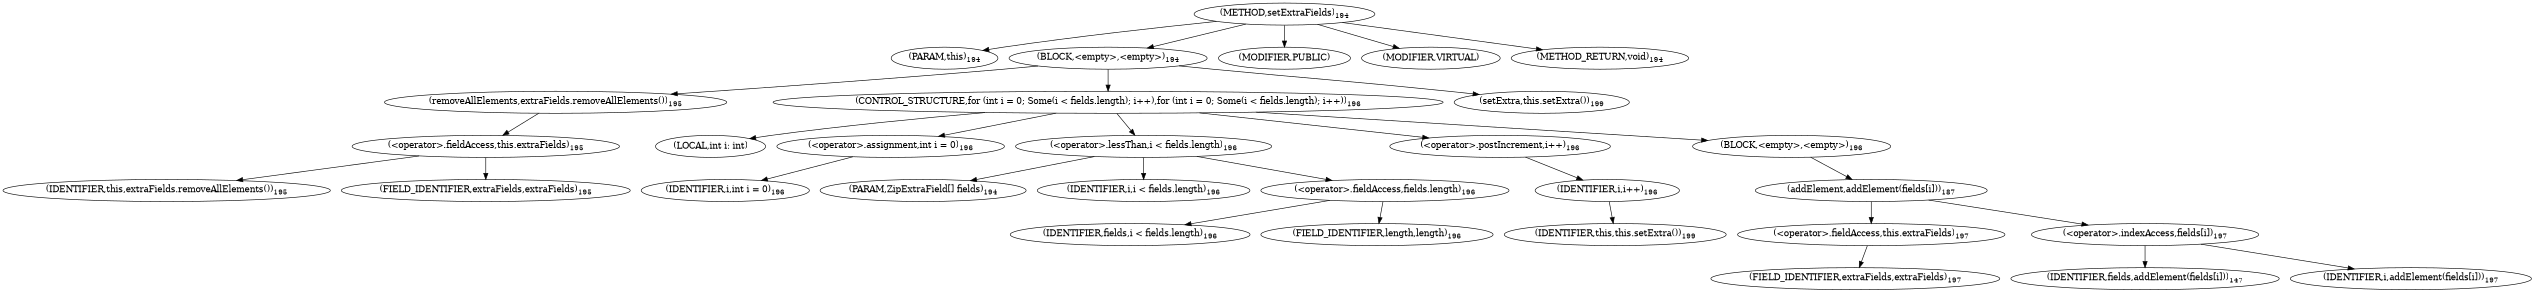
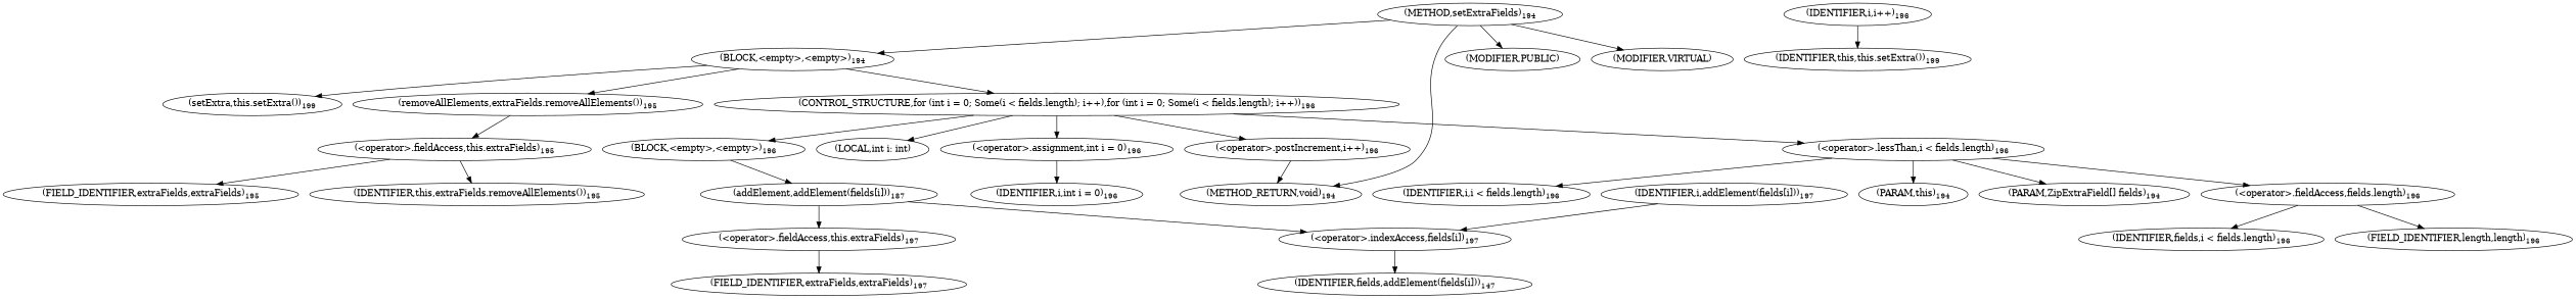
  digraph {
    n1 [label=<(METHOD,setExtraFields)<SUB>194</SUB>>]
    n2 [label=<(PARAM,this)<SUB>194</SUB>>]
    n3 [label=<(BLOCK,&lt;empty&gt;,&lt;empty&gt;)<SUB>194</SUB>>]
    n4 [label=<(MODIFIER,PUBLIC)>]
    n5 [label=<(MODIFIER,VIRTUAL)>]
    n6 [label=<(METHOD_RETURN,void)<SUB>194</SUB>>]
    n7 [label=<(PARAM,ZipExtraField[] fields)<SUB>194</SUB>>]
    n8 [label=<(removeAllElements,extraFields.removeAllElements())<SUB>195</SUB>>]
    n9 [label=<(CONTROL_STRUCTURE,for (int i = 0; Some(i &lt; fields.length); i++),for (int i = 0; Some(i &lt; fields.length); i++))<SUB>196</SUB>>]
    n10 [label=<(setExtra,this.setExtra())<SUB>199</SUB>>]
    n11 [label=<(&lt;operator&gt;.fieldAccess,this.extraFields)<SUB>195</SUB>>]
    n12 [label=<(LOCAL,int i: int)>]
    n13 [label=<(&lt;operator&gt;.assignment,int i = 0)<SUB>196</SUB>>]
    n14 [label=<(&lt;operator&gt;.lessThan,i &lt; fields.length)<SUB>196</SUB>>]
    n15 [label=<(&lt;operator&gt;.postIncrement,i++)<SUB>196</SUB>>]
    n16 [label=<(BLOCK,&lt;empty&gt;,&lt;empty&gt;)<SUB>196</SUB>>]
    n17 [label=<(IDENTIFIER,this,extraFields.removeAllElements())<SUB>195</SUB>>]
    n18 [label=<(FIELD_IDENTIFIER,extraFields,extraFields)<SUB>195</SUB>>]
    n19 [label=<(IDENTIFIER,i,int i = 0)<SUB>196</SUB>>]
    n20 [label=<(IDENTIFIER,i,i &lt; fields.length)<SUB>196</SUB>>]
    n21 [label=<(&lt;operator&gt;.fieldAccess,fields.length)<SUB>196</SUB>>]
    n22 [label=<(IDENTIFIER,i,i++)<SUB>196</SUB>>]
    n23 [label=<(addElement,addElement(fields[i]))<SUB>187</SUB>>]
    n24 [label=<(IDENTIFIER,fields,i &lt; fields.length)<SUB>196</SUB>>]
    n25 [label=<(FIELD_IDENTIFIER,length,length)<SUB>196</SUB>>]
    n26 [label=<(IDENTIFIER,this,this.setExtra())<SUB>199</SUB>>]
    n27 [label=<(&lt;operator&gt;.fieldAccess,this.extraFields)<SUB>197</SUB>>]
    n28 [label=<(&lt;operator&gt;.indexAccess,fields[i])<SUB>197</SUB>>]
    n29 [label=<(FIELD_IDENTIFIER,extraFields,extraFields)<SUB>197</SUB>>]
    n30 [label=<(IDENTIFIER,fields,addElement(fields[i]))<SUB>147</SUB>>]
    n31 [label=<(IDENTIFIER,i,addElement(fields[i]))<SUB>197</SUB>>]
-   n1 -> n2
+   n14 -> n2
    n1 -> n3
    n1 -> n4
    n1 -> n5
    n1 -> n6
    n3 -> n8
    n3 -> n9
    n3 -> n10
    n8 -> n11
    n9 -> n12
    n9 -> n13
    n9 -> n14
    n9 -> n15
    n9 -> n16
    n11 -> n17
    n11 -> n18
    n13 -> n19
    n14 -> n7
    n14 -> n20
    n14 -> n21
-   n15 -> n22
+   n15 -> n6
    n16 -> n23
    n21 -> n24
    n21 -> n25
    n22 -> n26
    n23 -> n27
    n23 -> n28
    n27 -> n29
    n28 -> n30
-   n28 -> n31
+   n31 -> n28
  }
